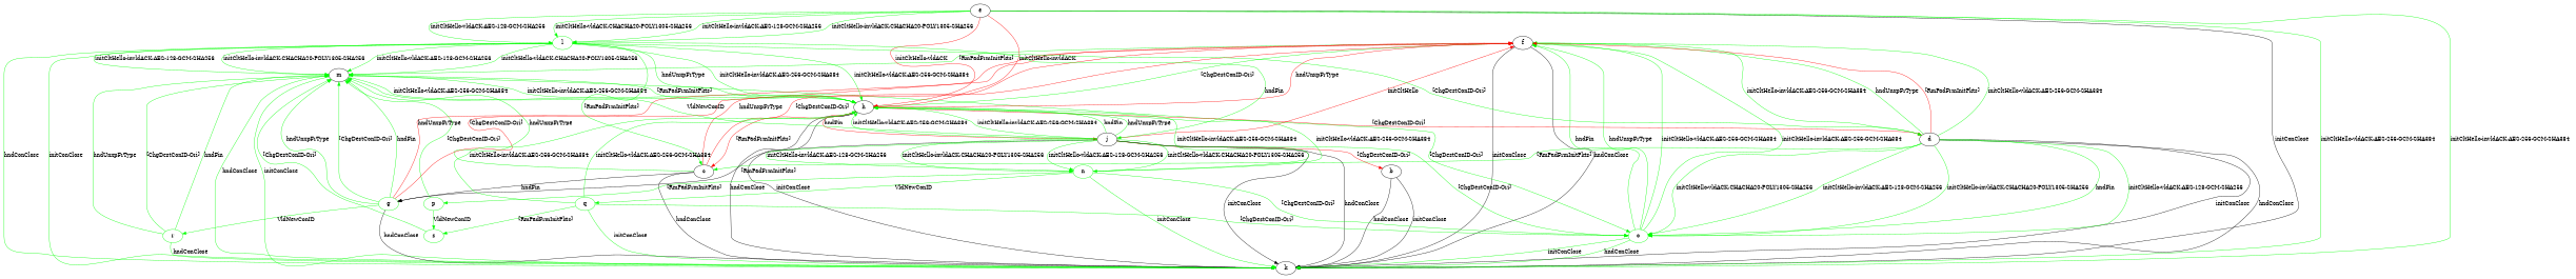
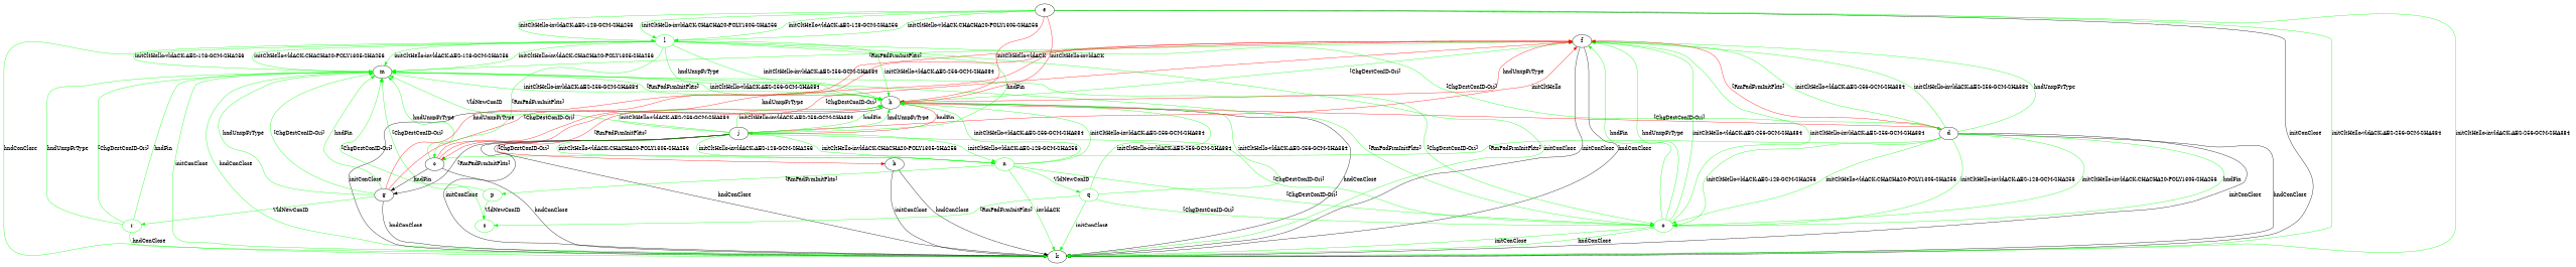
  digraph {
    edge [color=green]
    b
    k
    f
    m [color=black]
    o [color=green]
    h
    c
-   g [color=green]
+   g
    r [color=green]
    d
    j
    e
    l [color=green]
    n [color=green]
    p [color=green]
    q [color=green]
    s [color=green]
    b -> k [label="initConClose " color=""]
    b -> k [label="hndConClose " color=""]
    f -> k [label="initConClose " color=""]
    f -> k [label="hndConClose " color=""]
    f -> m [label="[RmPadFrmInitPkts] "]
    m -> k [label="initConClose "]
    m -> k [label="hndConClose "]
    m -> o [label="[ChgDestConID-Ori] "]
    m -> h [label="initCltHello-vldACK:AES-256-GCM-SHA384 "]
    m -> h [label="initCltHello-invldACK:AES-256-GCM-SHA384 "]
    o -> k [label="initConClose "]
    o -> k [label="hndConClose "]
    o -> f [label="initCltHello-vldACK:AES-256-GCM-SHA384 "]
    o -> f [label="initCltHello-invldACK:AES-256-GCM-SHA384 "]
    o -> f [label="hndFin "]
    o -> f [label="hndUnxpFrType "]
+   o -> m [label="[RmPadFrmInitPkts] "]
    h -> k [label="initConClose " color=""]
    h -> k [label="hndConClose " color=""]
    h -> f [label="[ChgDestConID-Ori] "]
    h -> f [color=red label="hndUnxpFrType "]
    h -> m [label="[RmPadFrmInitPkts] "]
    h -> c [color=red label="[RmPadFrmInitPkts] "]
    h -> d [color=red label="[ChgDestConID-Ori] "]
    h -> j [color=red label="hndFin "]
    c -> k [label="hndConClose " color=""]
    c -> f [color=red label="hndUnxpFrType "]
    c -> f [color=red label="[ChgDestConID-Ori] "]
    c -> m [label="hndUnxpFrType "]
    c -> g [label="hndFin " color=""]
    g -> k [label="hndConClose " color=""]
    g -> f [color=red label="hndUnxpFrType "]
    g -> f [color=red label="[ChgDestConID-Ori] "]
    g -> m [label="hndFin "]
    g -> m [label="hndUnxpFrType "]
    g -> m [label="[ChgDestConID-Ori] "]
    g -> r [label="VldNewConID "]
    r -> k [label="hndConClose "]
    r -> m [label="hndFin "]
    r -> m [label="hndUnxpFrType "]
    r -> m [label="[ChgDestConID-Ori] "]
    d -> k [label="initConClose " color=""]
    d -> k [label="hndConClose " color=""]
    d -> f [label="initCltHello-vldACK:AES-256-GCM-SHA384 "]
    d -> f [label="initCltHello-invldACK:AES-256-GCM-SHA384 "]
    d -> f [label="hndUnxpFrType "]
    d -> f [color=red label="[RmPadFrmInitPkts] "]
    d -> o [label="initCltHello-vldACK:AES-128-GCM-SHA256 "]
    d -> o [label="initCltHello-vldACK:CHACHA20-POLY1305-SHA256 "]
    d -> o [label="initCltHello-invldACK:AES-128-GCM-SHA256 "]
    d -> o [label="initCltHello-invldACK:CHACHA20-POLY1305-SHA256 "]
    d -> o [label="hndFin "]
    d -> c [label="[RmPadFrmInitPkts] "]
    j -> b [color=red label="[ChgDestConID-Ori] "]
    j -> k [label="initConClose " color=""]
    j -> k [label="hndConClose " color=""]
    j -> f [color=red label="initCltHello "]
    j -> m [label="VldNewConID "]
    j -> o [label="[ChgDestConID-Ori] "]
    j -> h [label="initCltHello-vldACK:AES-256-GCM-SHA384 "]
    j -> h [label="initCltHello-invldACK:AES-256-GCM-SHA384 "]
    j -> h [label="hndFin "]
    j -> h [label="hndUnxpFrType "]
    j -> g [label="[RmPadFrmInitPkts] " color=""]
    j -> n [label="initCltHello-vldACK:AES-128-GCM-SHA256 "]
    j -> n [label="initCltHello-vldACK:CHACHA20-POLY1305-SHA256 "]
    j -> n [label="initCltHello-invldACK:AES-128-GCM-SHA256 "]
    j -> n [label="initCltHello-invldACK:CHACHA20-POLY1305-SHA256 "]
    e -> k [label="initConClose " color=""]
    e -> k [label="initCltHello-vldACK:AES-256-GCM-SHA384 "]
    e -> k [label="initCltHello-invldACK:AES-256-GCM-SHA384 "]
    e -> h [color=red label="initCltHello-vldACK "]
    e -> h [color=red label="initCltHello-invldACK "]
    e -> l [label="initCltHello-vldACK:AES-128-GCM-SHA256 "]
    e -> l [label="initCltHello-vldACK:CHACHA20-POLY1305-SHA256 "]
    e -> l [label="initCltHello-invldACK:AES-128-GCM-SHA256 "]
    e -> l [label="initCltHello-invldACK:CHACHA20-POLY1305-SHA256 "]
    l -> k [label="initConClose "]
    l -> k [label="hndConClose "]
    l -> m [label="initCltHello-vldACK:AES-128-GCM-SHA256 "]
    l -> m [label="initCltHello-vldACK:CHACHA20-POLY1305-SHA256 "]
    l -> m [label="initCltHello-invldACK:AES-128-GCM-SHA256 "]
    l -> m [label="initCltHello-invldACK:CHACHA20-POLY1305-SHA256 "]
    l -> h [label="initCltHello-vldACK:AES-256-GCM-SHA384 "]
    l -> h [label="initCltHello-invldACK:AES-256-GCM-SHA384 "]
    l -> h [label="hndUnxpFrType "]
    l -> c [label="[RmPadFrmInitPkts] "]
    l -> d [label="[ChgDestConID-Ori] "]
    l -> j [label="hndFin "]
-   n -> k [label="initConClose "]
+   n -> k [label="invldACK "]
    n -> o [label="[ChgDestConID-Ori] "]
    n -> h [label="initCltHello-vldACK:AES-256-GCM-SHA384 "]
    n -> h [label="initCltHello-invldACK:AES-256-GCM-SHA384 "]
    n -> p [label="[RmPadFrmInitPkts] "]
    n -> q [label="VldNewConID "]
    p -> m [label="[ChgDestConID-Ori] "]
    p -> s [label="VldNewConID "]
    q -> k [label="initConClose "]
    q -> o [label="[ChgDestConID-Ori] "]
    q -> h [label="initCltHello-vldACK:AES-256-GCM-SHA384 "]
    q -> h [label="initCltHello-invldACK:AES-256-GCM-SHA384 "]
    q -> s [label="[RmPadFrmInitPkts] "]
    s -> m [label="[ChgDestConID-Ori] "]
  }
